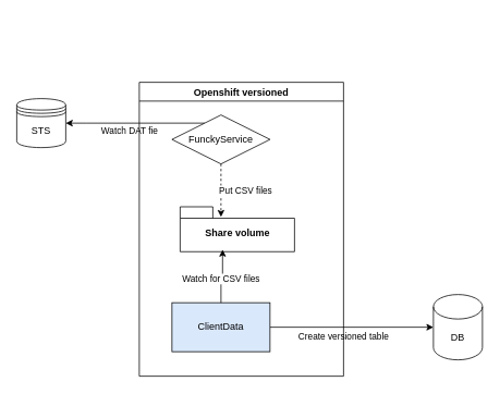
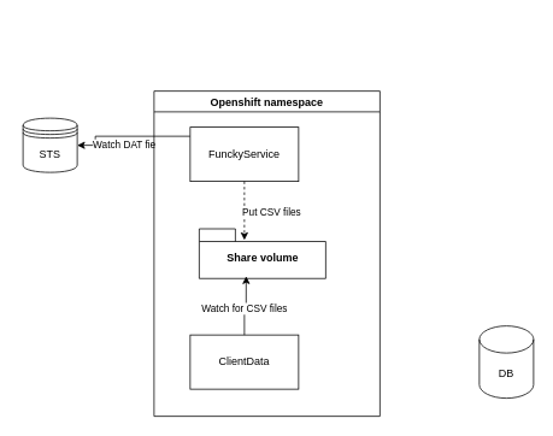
  <mxCell id="0" />
  <mxCell id="1" parent="0" />
  <mxCell id="2" value="Watch DAT fie" style="edgeStyle=orthogonalEdgeStyle;rounded=0;orthogonalLoop=1;jettySize=auto;html=1;entryX=1;entryY=0.5;entryDx=0;entryDy=0;" edge="1" parent="1" source="8" target="6"><mxGeometry x="0.077" y="10" relative="1" as="geometry"><Array as="points"><mxPoint x="230" y="150" /><mxPoint x="105" y="150" /><mxPoint x="105" y="20" /></Array><mxPoint as="offset" /></mxGeometry></mxCell>
- <mxCell id="3" style="edgeStyle=orthogonalEdgeStyle;rounded=0;orthogonalLoop=1;jettySize=auto;html=1;" edge="1" parent="1" source="12" target="5"><mxGeometry relative="1" as="geometry" /></mxCell>
- <mxCell id="4" value="Create versioned table" style="edgeLabel;html=1;align=center;verticalAlign=middle;resizable=0;points=[];" vertex="1" connectable="0" parent="3"><mxGeometry x="0.127" y="3" relative="1" as="geometry"><mxPoint x="-24" y="13" as="offset" /></mxGeometry></mxCell>
  <mxCell id="5" value="DB" style="shape=cylinder3;whiteSpace=wrap;html=1;boundedLbl=1;backgroundOutline=1;size=15;" vertex="1" parent="1"><mxGeometry x="530" y="360" width="60" height="80" as="geometry" /></mxCell>
- <mxCell id="6" value="STS" style="shape=datastore;whiteSpace=wrap;html=1;" vertex="1" parent="1"><mxGeometry x="20" y="120" width="60" height="60" as="geometry" /></mxCell>
- <mxCell id="7" value="Openshift versioned" style="swimlane;" vertex="1" parent="1"><mxGeometry x="170" y="100" width="250" height="360" as="geometry" /></mxCell>
- <mxCell id="8" value="FunckyService" style="rhombus;whiteSpace=wrap;html=1;" vertex="1" parent="7"><mxGeometry x="40" y="40" width="120" height="60" as="geometry" /></mxCell>
+ <mxCell id="6" value="STS" style="shape=datastore;whiteSpace=wrap;html=1;" vertex="1" parent="1"><mxGeometry x="25" y="130" width="60" height="60" as="geometry" /></mxCell>
+ <mxCell id="7" value="Openshift namespace" style="swimlane;" vertex="1" parent="1"><mxGeometry x="170" y="100" width="250" height="360" as="geometry" /></mxCell>
+ <mxCell id="8" value="FunckyService" style="rounded=0;whiteSpace=wrap;html=1;" vertex="1" parent="7"><mxGeometry x="40" y="40" width="120" height="60" as="geometry" /></mxCell>
  <mxCell id="9" value="Share volume" style="shape=folder;fontStyle=1;spacingTop=10;tabWidth=40;tabHeight=14;tabPosition=left;html=1;" vertex="1" parent="7"><mxGeometry x="50" y="152.5" width="140" height="55" as="geometry" /></mxCell>
  <mxCell id="10" style="edgeStyle=orthogonalEdgeStyle;rounded=0;orthogonalLoop=1;jettySize=auto;html=1;entryX=0.357;entryY=0.227;entryDx=0;entryDy=0;entryPerimeter=0;dashed=1;" edge="1" parent="7" source="8" target="9"><mxGeometry relative="1" as="geometry"><mxPoint x="-120" y="210" as="targetPoint" /></mxGeometry></mxCell>
  <mxCell id="11" value="Put CSV files" style="edgeLabel;html=1;align=center;verticalAlign=middle;resizable=0;points=[];" vertex="1" connectable="0" parent="10"><mxGeometry x="0.065" y="2" relative="1" as="geometry"><mxPoint x="28" y="-2" as="offset" /></mxGeometry></mxCell>
- <mxCell id="12" value="ClientData" style="rounded=0;whiteSpace=wrap;html=1;fillColor=#dae8fc;" vertex="1" parent="7"><mxGeometry x="40" y="270" width="120" height="60" as="geometry" /></mxCell>
+ <mxCell id="12" value="ClientData" style="rounded=0;whiteSpace=wrap;html=1;" vertex="1" parent="7"><mxGeometry x="40" y="270" width="120" height="60" as="geometry" /></mxCell>
  <mxCell id="13" value="Watch for CSV files" style="edgeStyle=orthogonalEdgeStyle;rounded=0;orthogonalLoop=1;jettySize=auto;html=1;entryX=0.371;entryY=0.955;entryDx=0;entryDy=0;entryPerimeter=0;" edge="1" parent="7" source="12" target="9"><mxGeometry x="-0.143" relative="1" as="geometry"><mxPoint as="offset" /></mxGeometry></mxCell>
